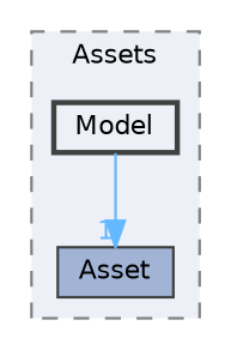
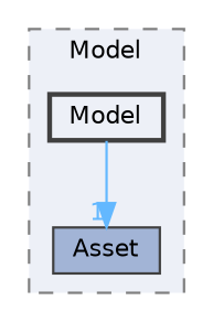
  digraph {
    compound=true
    node [color=grey25 fontname=Helvetica fontsize=10 shape=box]
    n1 [fillcolor="#a2b4d6" height=0.2 label=Asset style=filled width=0.4]
    n2 [fillcolor="#edf0f7" height=0.2 label=Model style="filled,bold" width=0.4]
    subgraph cluster_1 {
      bgcolor="#edf0f7"
      fontname=Helvetica
      fontsize=10
-     label=Assets
+     label=Model
      pencolor=grey50
      style="filled,dashed"
      n1
      n2
    }
    n2 -> n1 [color=steelblue1 fontcolor=steelblue1 fontname=Helvetica fontsize=10 headlabel=1 labeldistance=1.5 labelfontname=Helvetica labelfontsize=10]
  }
